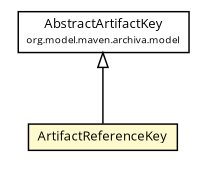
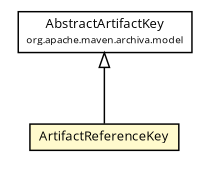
  digraph {
    fontname="Open Sans"
    node [fontcolor=black fontname="Open Sans" fontsize=9.0 shape=plaintext]
-   n1 [label=<<table border="0" cellborder="1" cellspacing="0" cellpadding="2" port="p" href="../AbstractArtifactKey.html"> 		<tr><td><table border="0" cellspacing="0" cellpadding="1"> 			<tr><td> AbstractArtifactKey </td></tr> 			<tr><td><font point-size="7.0"> org.model.maven.archiva.model </font></td></tr> 		</table></td></tr> 		</table>>]
+   n1 [label=<<table border="0" cellborder="1" cellspacing="0" cellpadding="2" port="p" href="../AbstractArtifactKey.html"> 		<tr><td><table border="0" cellspacing="0" cellpadding="1"> 			<tr><td> AbstractArtifactKey </td></tr> 			<tr><td><font point-size="7.0"> org.apache.maven.archiva.model </font></td></tr> 		</table></td></tr> 		</table>>]
    n2 [label=<<table border="0" cellborder="1" cellspacing="0" cellpadding="2" port="p" bgcolor="lemonChiffon" href="./ArtifactReferenceKey.html"> 		<tr><td><table border="0" cellspacing="0" cellpadding="1"> 			<tr><td> ArtifactReferenceKey </td></tr> 		</table></td></tr> 		</table>>]
    n1 -> n2 [arrowtail=empty dir=back fontname="Open Sans" fontsize=10 headport=p labelfontname=Helvetica labelfontsize=10 tailport=p]
  }
